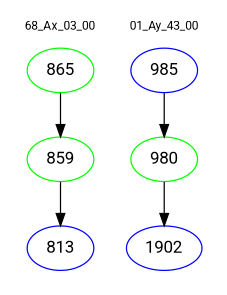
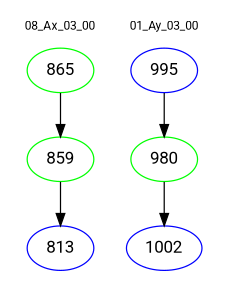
  digraph {
    fontname=Roboto
    node [color=green fontname=Roboto]
    edge [color=black fontname=Roboto]
    n1 [label=865]
    n2 [label=859]
    n3 [color=blue label=813]
-   n4 [color=blue label=985]
+   n4 [color=blue label=995]
    n5 [label=980]
-   n6 [color=blue label=1902]
+   n6 [color=blue label=1002]
    subgraph cluster_1 {
      color=white
      fontsize=10
-     label="68_Ax_03_00"
+     label="08_Ax_03_00"
      n1
      n2
      n3
    }
    subgraph cluster_2 {
      color=white
      fontsize=10
-     label="01_Ay_43_00"
+     label="01_Ay_03_00"
      n4
      n5
      n6
    }
    n1 -> n2
    n2 -> n3
    n4 -> n5
    n5 -> n6
  }
